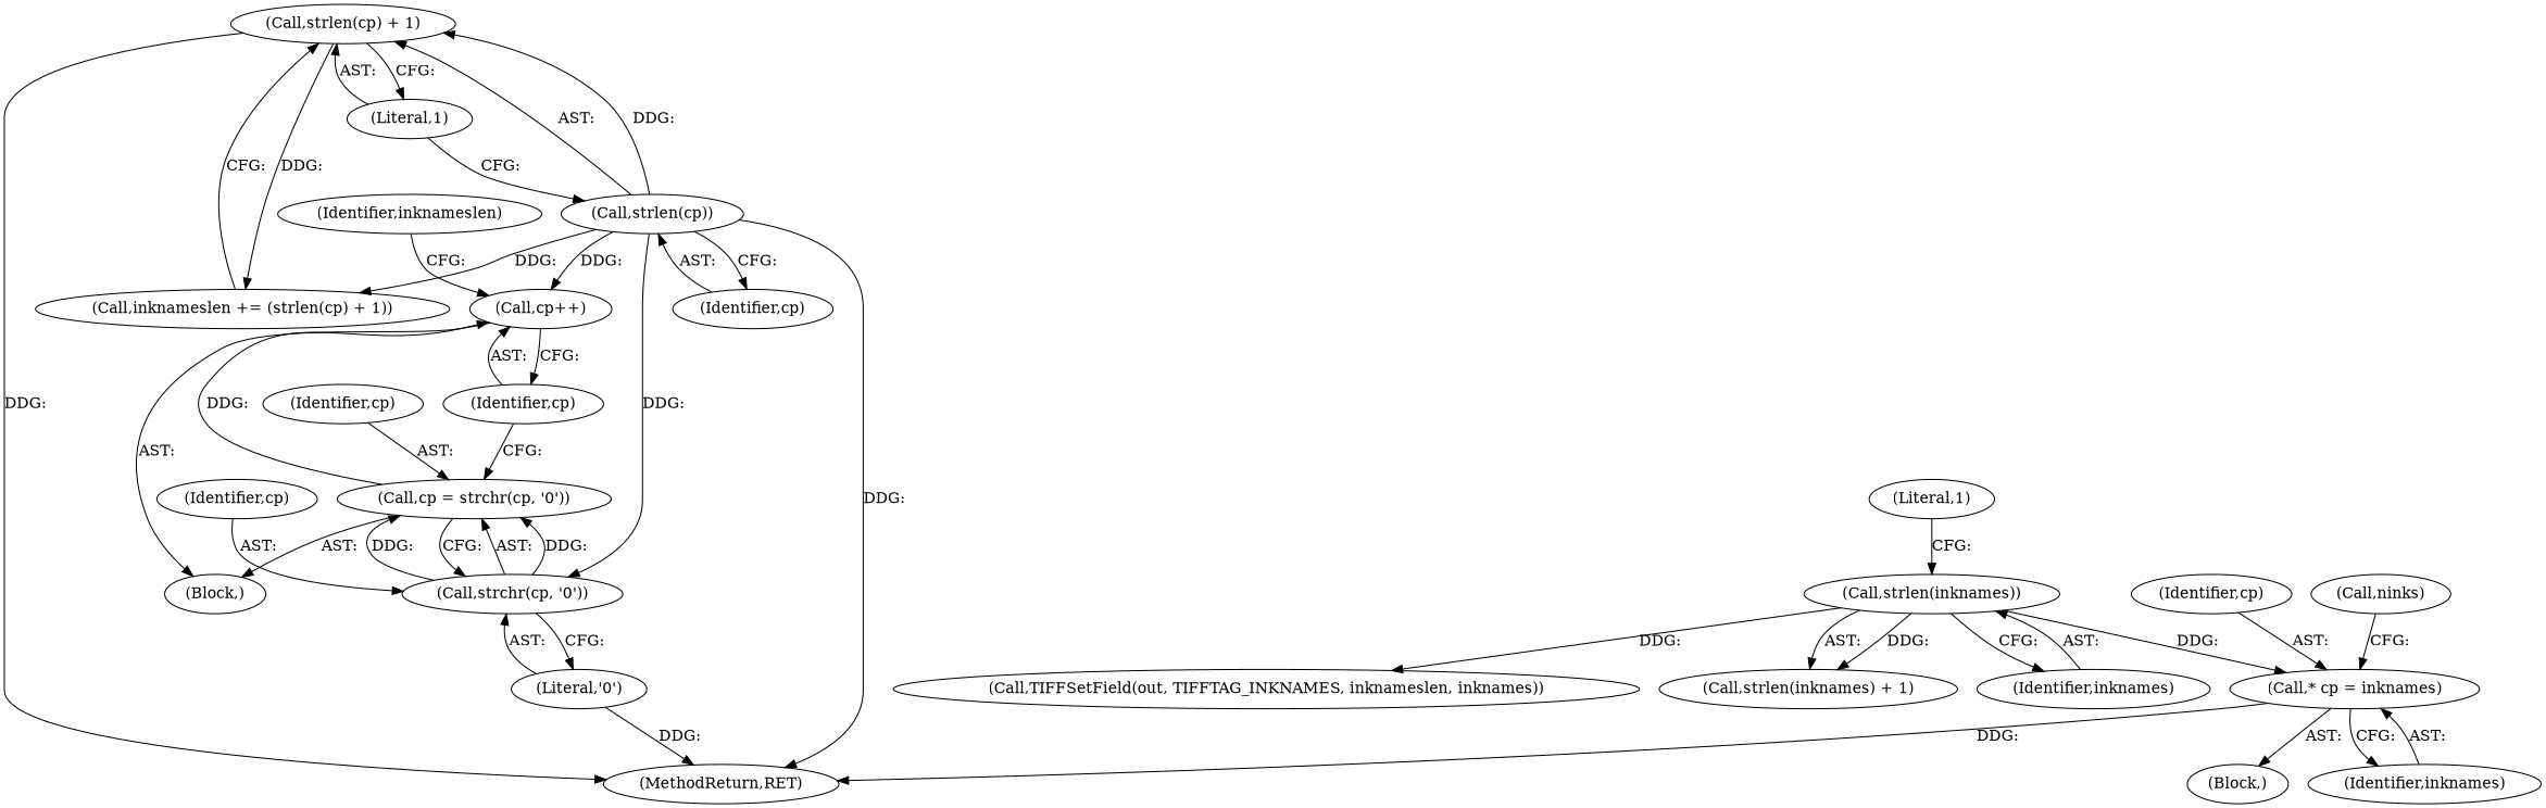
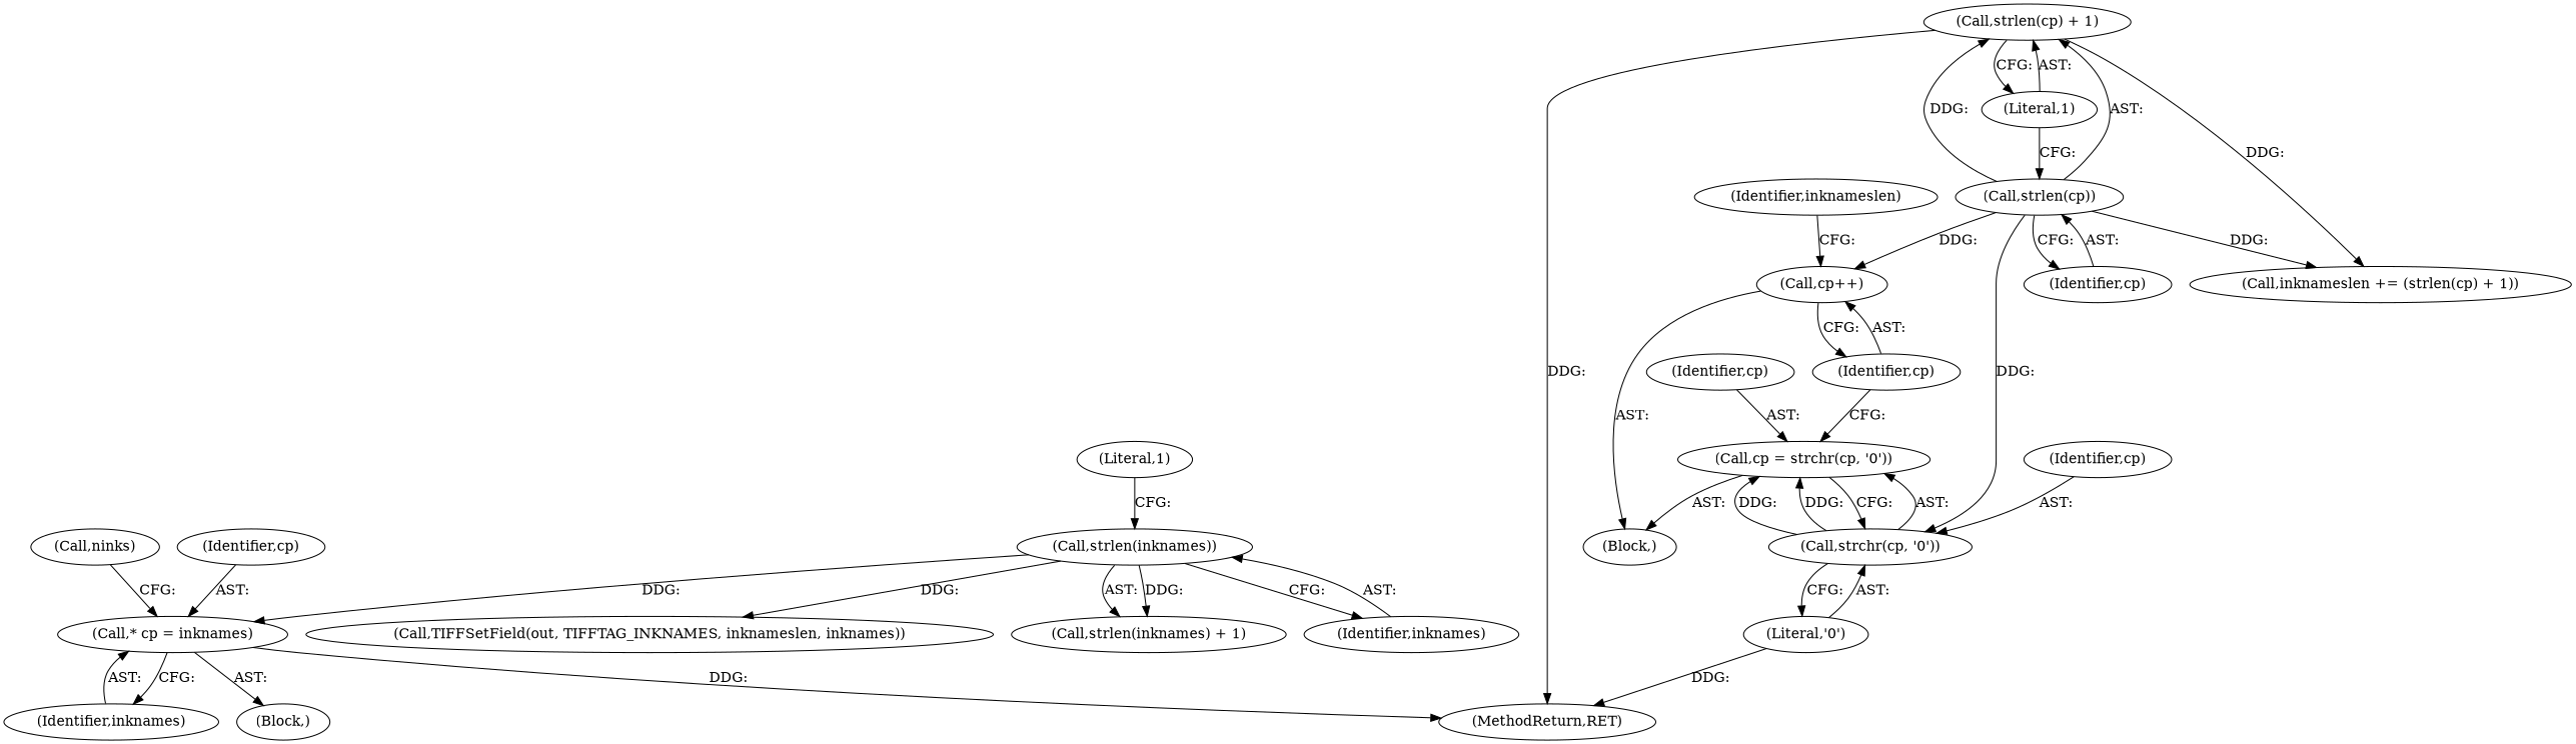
  digraph {
    n1 [label="(Call,strlen(cp) + 1)"]
    n2 [label="(MethodReturn,RET)"]
    n3 [label="(Call,inknameslen += (strlen(cp) + 1))"]
    n4 [label="(Literal,1)"]
    n5 [label="(Call,strlen(cp))"]
    n6 [label="(Call,strchr(cp, '\0'))"]
    n7 [label="(Identifier,cp)"]
    n8 [label="(Call,cp++)"]
    n9 [label="(Call,cp = strchr(cp, '\0'))"]
    n10 [label="(Literal,'\0')"]
    n11 [label="(Block,)"]
    n12 [label="(Identifier,cp)"]
    n13 [label="(Call,* cp = inknames)"]
    n14 [label="(Identifier,inknames)"]
    n15 [label="(Block,)"]
    n16 [label="(Call,strlen(inknames))"]
    n17 [label="(Call,TIFFSetField(out, TIFFTAG_INKNAMES, inknameslen, inknames))"]
    n18 [label="(Call,strlen(inknames) + 1)"]
    n19 [label="(Identifier,inknames)"]
    n20 [label="(Identifier,cp)"]
    n21 [label="(Literal,1)"]
    n22 [label="(Identifier,inknameslen)"]
    n23 [label="(Identifier,cp)"]
    n24 [label="(Identifier,cp)"]
    n25 [label="(Call,ninks)"]
    n1 -> n2 [label="DDG: "]
    n1 -> n3 [label="DDG: "]
    n1 -> n4 [label="CFG: "]
-   n3 -> n1 [label="CFG: "]
    n4 -> n1 [label="AST: "]
    n4 -> n5 [label="CFG: "]
    n5 -> n1 [label="AST: "]
    n5 -> n1 [label="DDG: "]
-   n5 -> n2 [label="DDG: "]
    n5 -> n3 [label="DDG: "]
    n5 -> n6 [label="DDG: "]
    n5 -> n7 [label="CFG: "]
    n5 -> n8 [label="DDG: "]
    n6 -> n9 [label="AST: "]
    n6 -> n9 [label="DDG: "]
    n6 -> n9 [label="DDG: "]
    n6 -> n10 [label="CFG: "]
    n7 -> n5 [label="AST: "]
    n8 -> n11 [label="AST: "]
    n8 -> n12 [label="CFG: "]
    n9 -> n6 [label="CFG: "]
-   n9 -> n8 [label="DDG: "]
    n9 -> n11 [label="AST: "]
    n10 -> n2 [label="DDG: "]
    n10 -> n6 [label="AST: "]
    n12 -> n8 [label="AST: "]
    n12 -> n9 [label="CFG: "]
    n13 -> n2 [label="DDG: "]
    n13 -> n14 [label="CFG: "]
    n13 -> n15 [label="AST: "]
    n14 -> n13 [label="AST: "]
    n16 -> n13 [label="DDG: "]
    n16 -> n17 [label="DDG: "]
    n16 -> n18 [label="AST: "]
    n16 -> n18 [label="DDG: "]
    n16 -> n19 [label="CFG: "]
    n19 -> n16 [label="AST: "]
    n20 -> n9 [label="AST: "]
    n21 -> n16 [label="CFG: "]
    n22 -> n8 [label="CFG: "]
    n23 -> n13 [label="AST: "]
    n24 -> n6 [label="AST: "]
    n25 -> n13 [label="CFG: "]
  }
